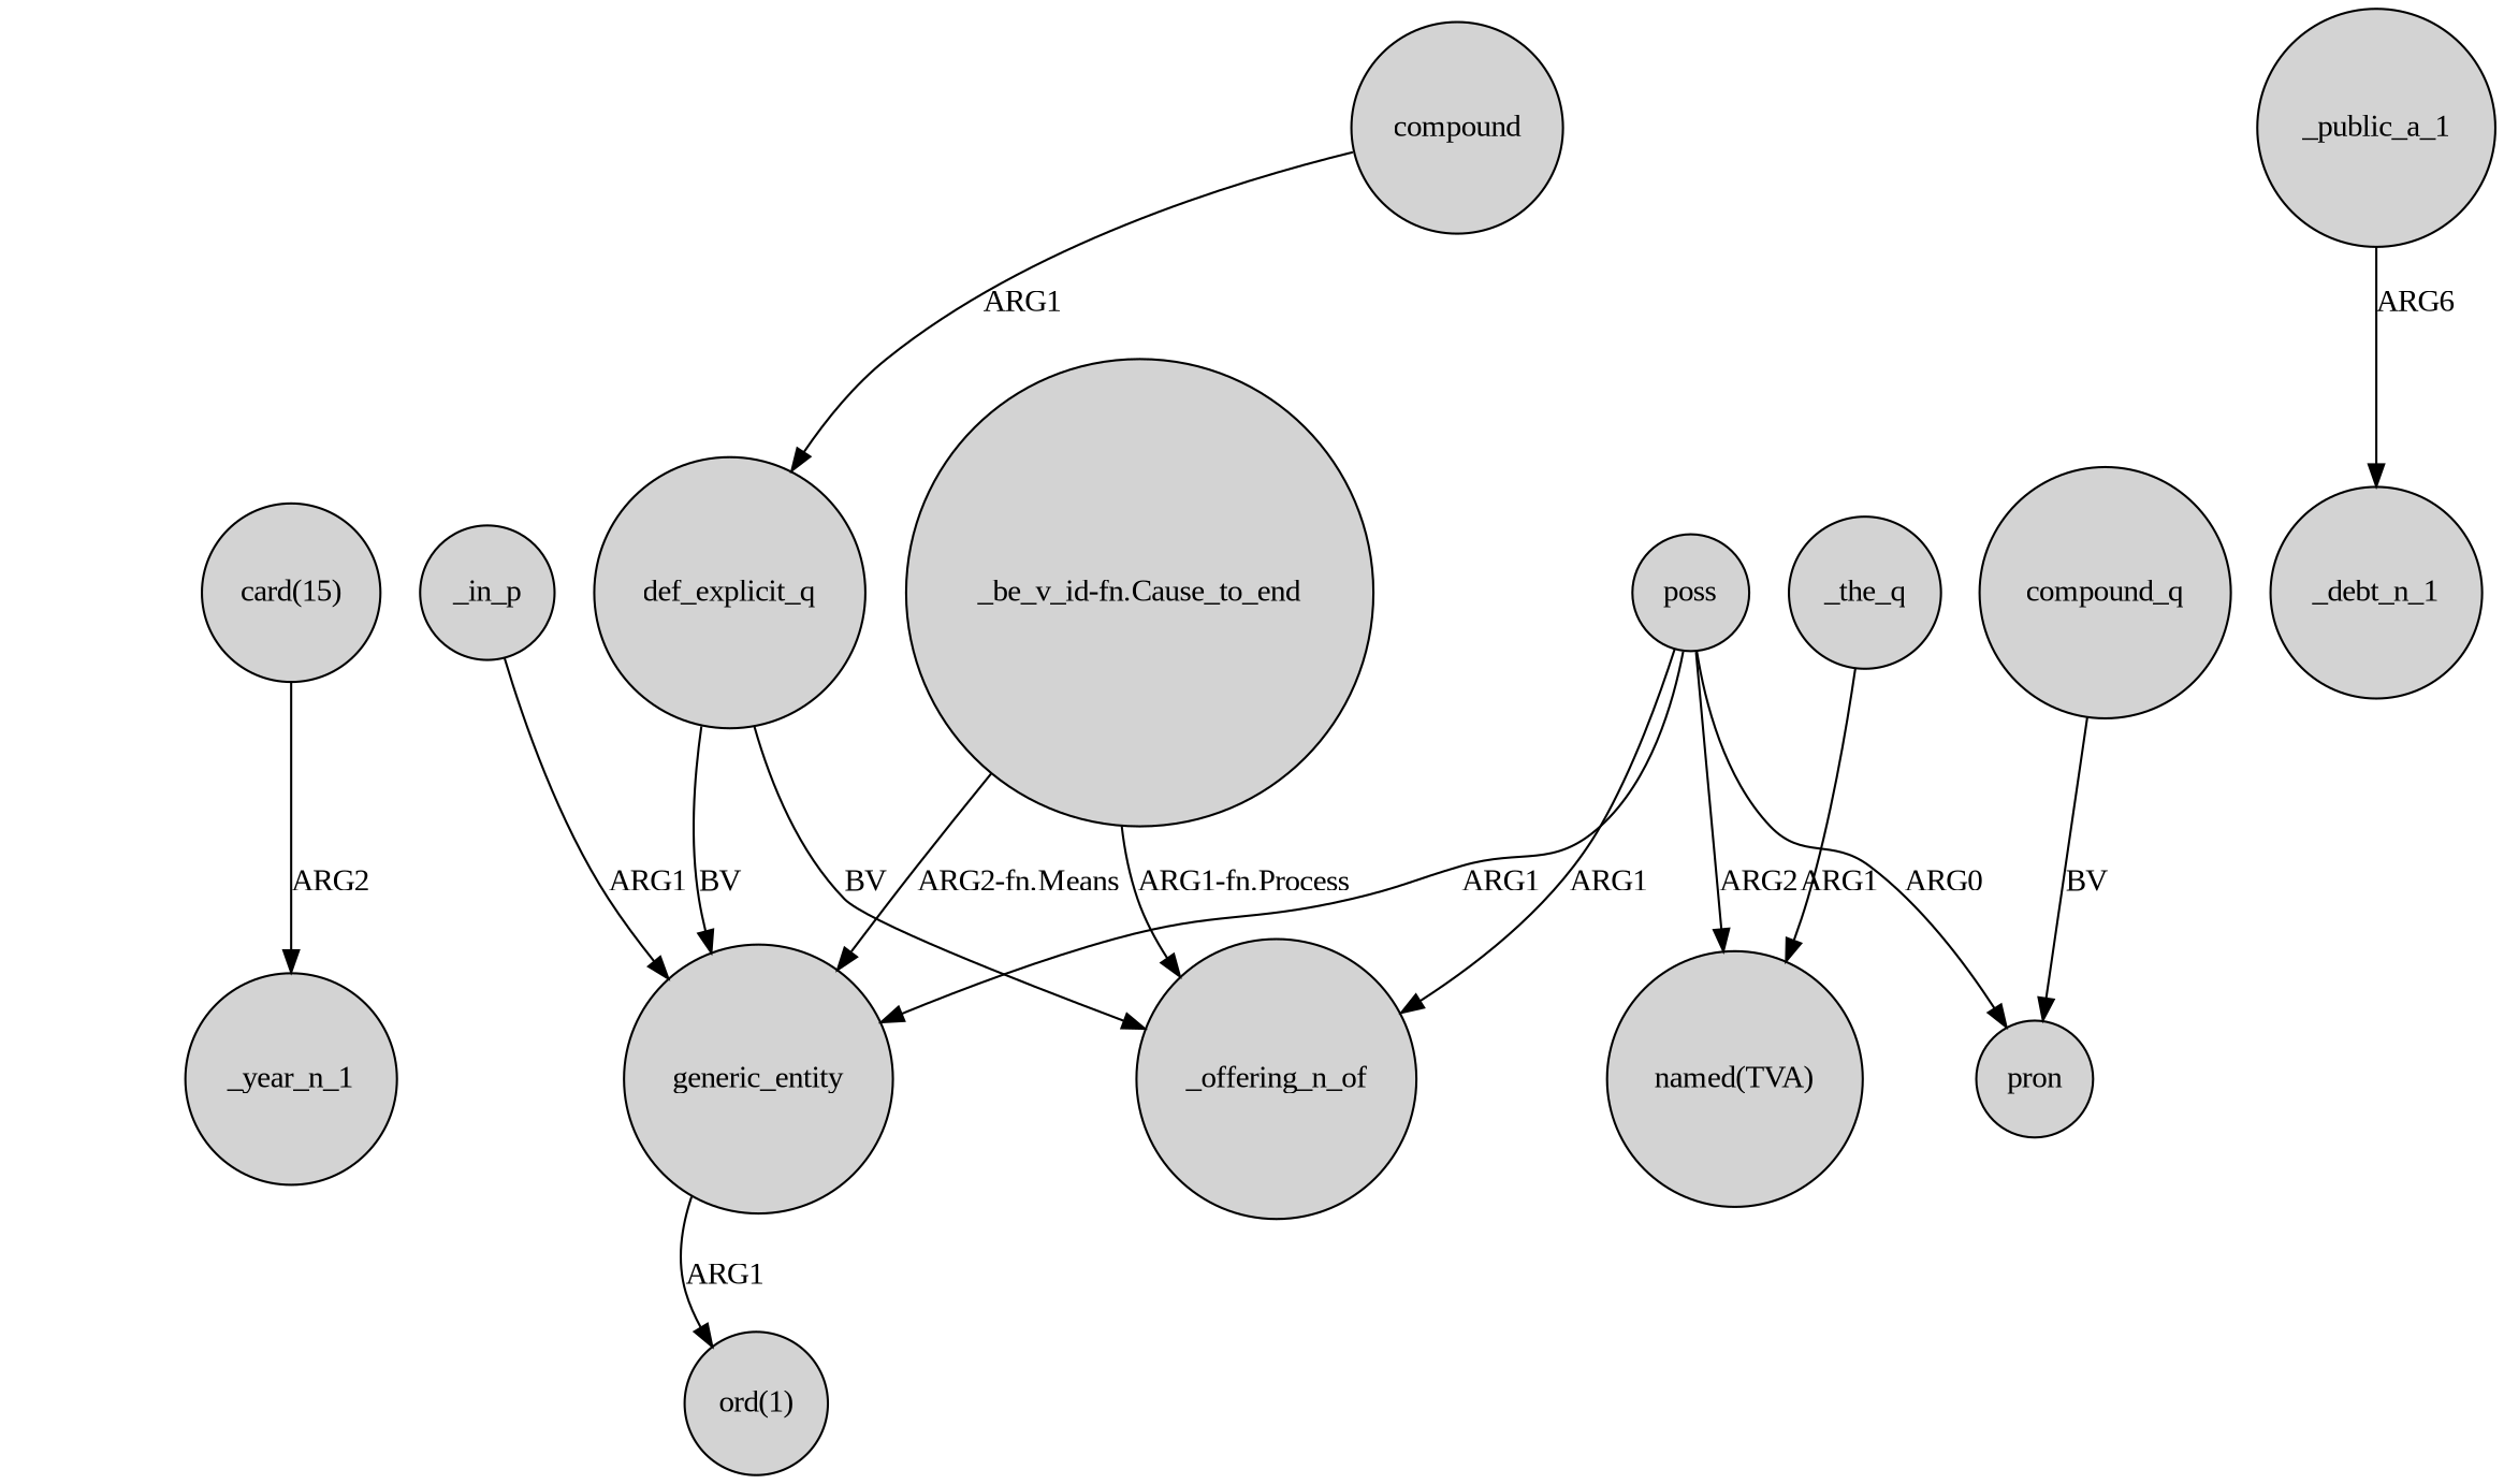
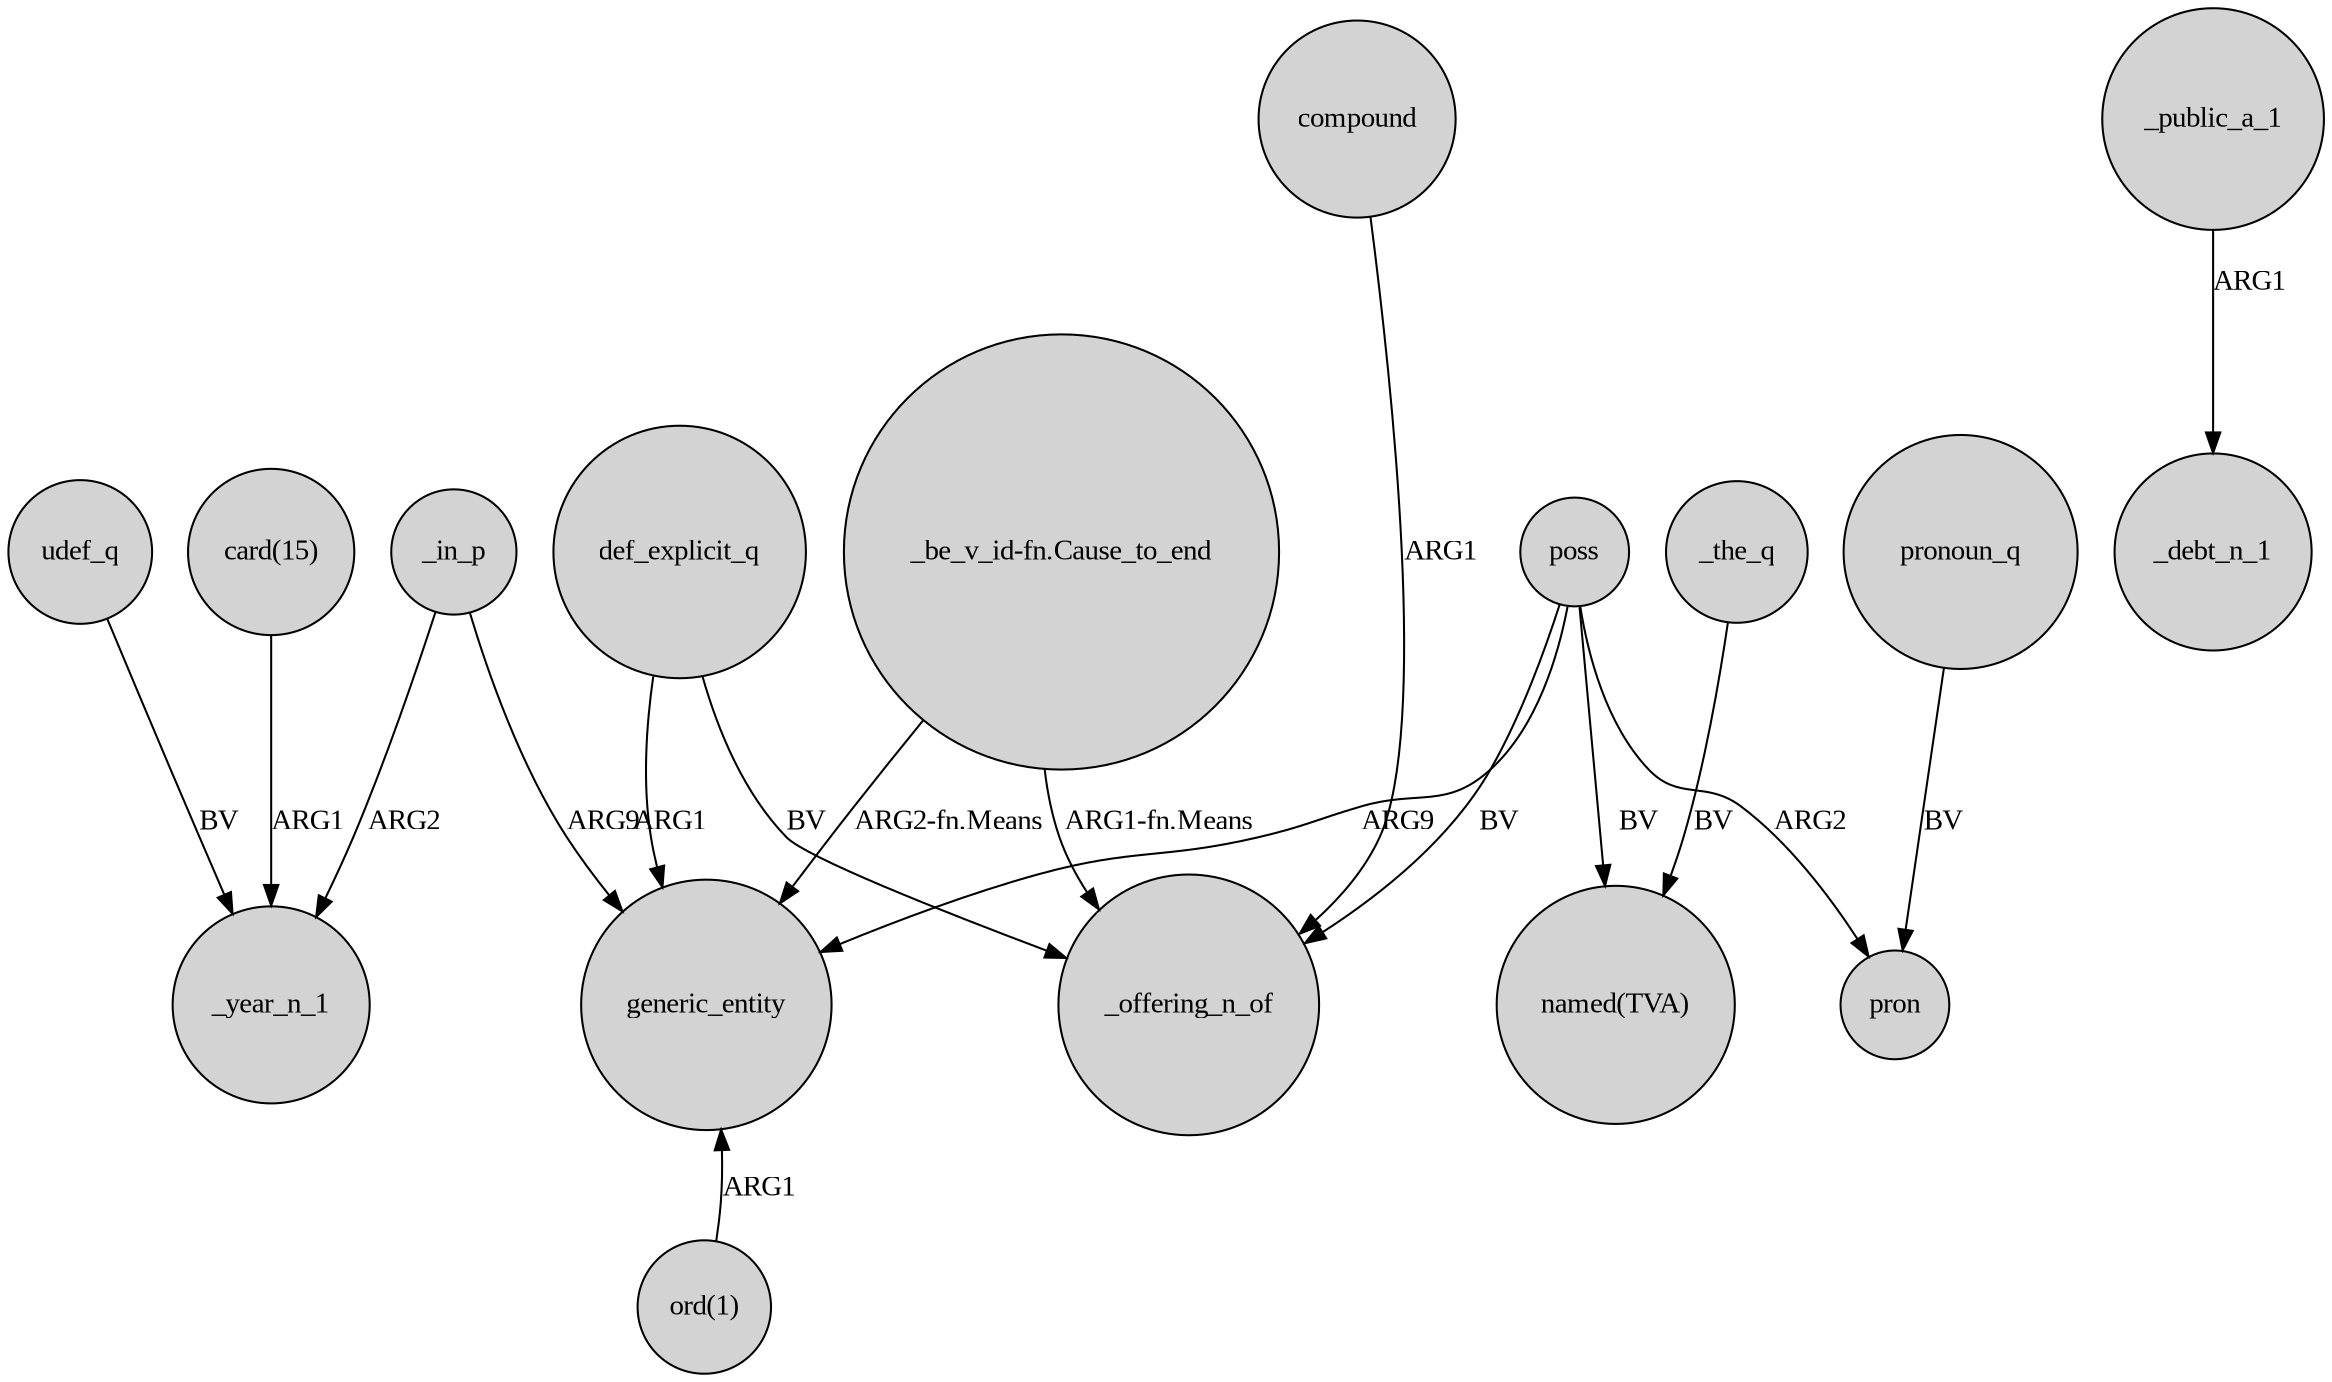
  digraph {
    fontname="Liberation Serif"
    node [fontname="Liberation Serif" shape=circle style=filled]
    edge [fontname="Liberation Serif"]
    "card(15)"
    _year_n_1
    def_explicit_q
    generic_entity
    _offering_n_of
    _in_p
    "_be_v_id-fn.Cause_to_end"
    "ord(1)"
    compound
    _the_q
    "named(TVA)"
    poss
    pron
-   pronoun_q [label=compound_q]
+   pronoun_q
+   udef_q
    _public_a_1
    _debt_n_1
-   "card(15)" -> _year_n_1 [label=ARG2]
-   def_explicit_q -> generic_entity [label=BV]
+   "card(15)" -> _year_n_1 [label=ARG1]
+   def_explicit_q -> generic_entity [label=ARG1]
    def_explicit_q -> _offering_n_of [label=BV]
-   _in_p -> generic_entity [label=ARG1]
+   _in_p -> _year_n_1 [label=ARG2]
+   _in_p -> generic_entity [label=ARG9]
    "_be_v_id-fn.Cause_to_end" -> generic_entity [label="ARG2-fn.Means"]
-   "_be_v_id-fn.Cause_to_end" -> _offering_n_of [label="ARG1-fn.Process"]
-   generic_entity -> "ord(1)" [label=ARG1]
-   compound -> def_explicit_q [label=ARG1]
-   _the_q -> "named(TVA)" [label=ARG1]
-   poss -> generic_entity [label=ARG1]
-   poss -> _offering_n_of [label=ARG1]
-   poss -> "named(TVA)" [label=ARG2]
-   poss -> pron [label=ARG0]
+   "_be_v_id-fn.Cause_to_end" -> _offering_n_of [label="ARG1-fn.Means"]
+   "ord(1)" -> generic_entity [label=ARG1]
+   compound -> _offering_n_of [label=ARG1]
+   _the_q -> "named(TVA)" [label=BV]
+   poss -> generic_entity [label=ARG9]
+   poss -> _offering_n_of [label=BV]
+   poss -> "named(TVA)" [label=BV]
+   poss -> pron [label=ARG2]
    pronoun_q -> pron [label=BV]
-   _public_a_1 -> _debt_n_1 [label=ARG6]
+   udef_q -> _year_n_1 [label=BV]
+   _public_a_1 -> _debt_n_1 [label=ARG1]
  }
